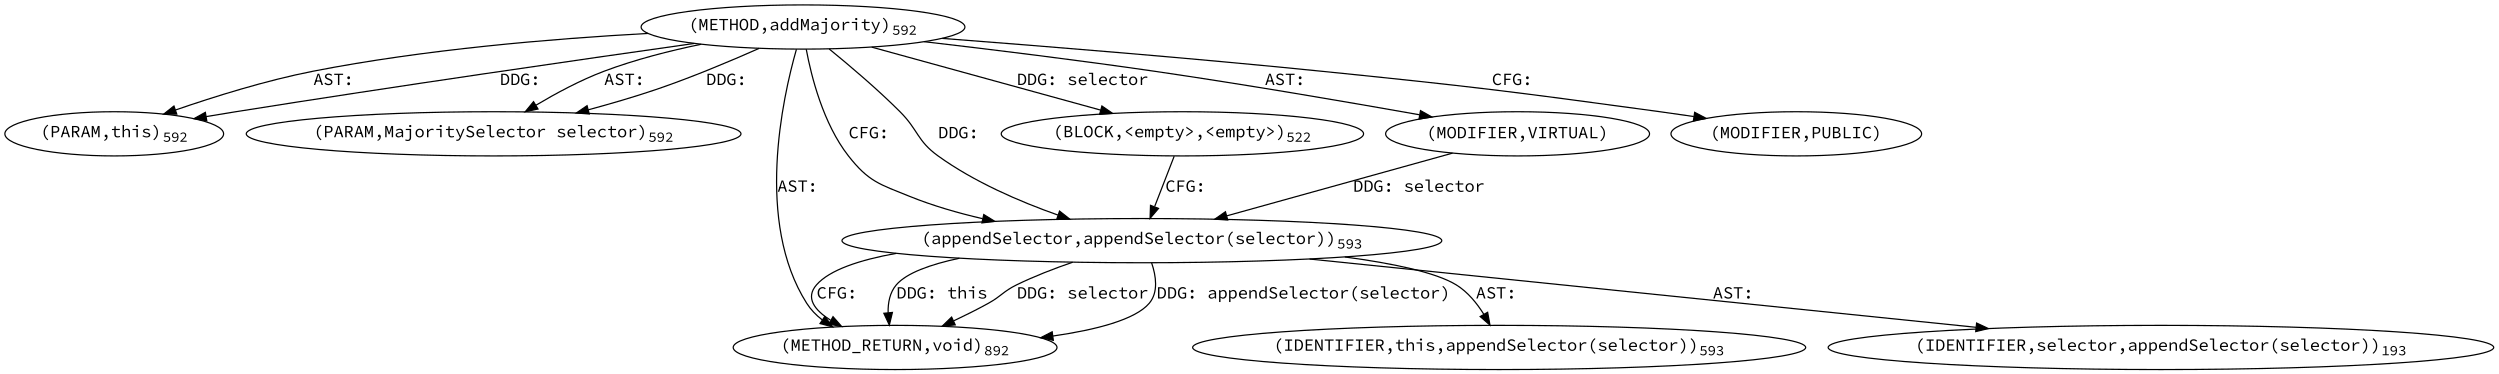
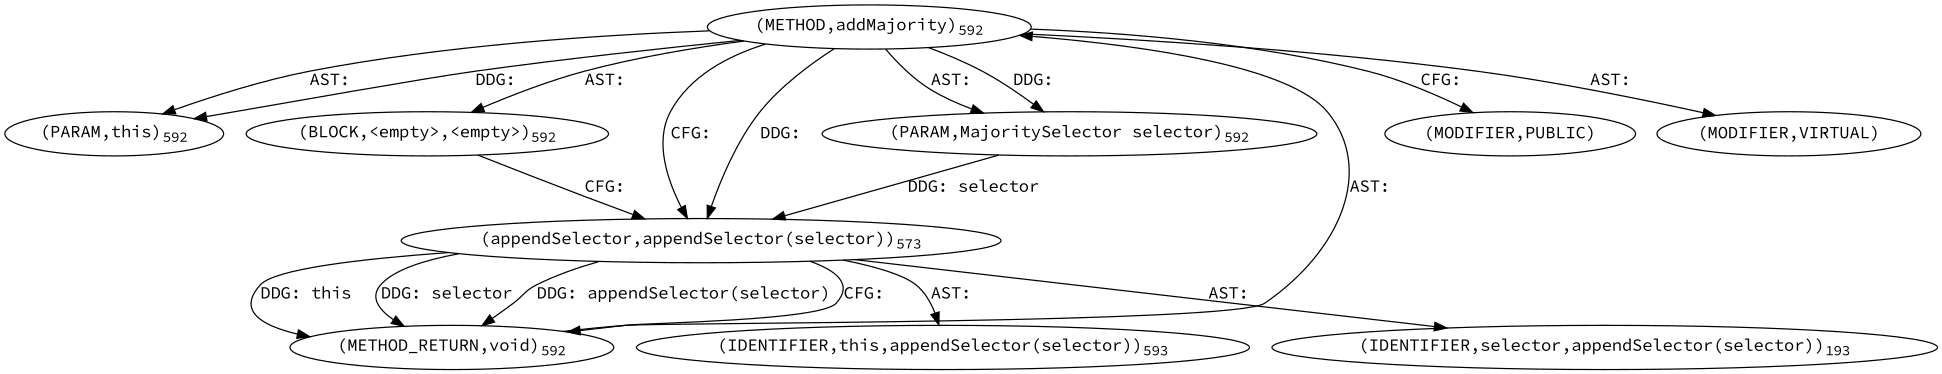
  digraph {
    fontname="Source Code Pro"
    node [fontname="Source Code Pro"]
    edge [fontname="Source Code Pro"]
    n1 [label=<(METHOD,addMajority)<SUB>592</SUB>>]
    n2 [label=<(PARAM,this)<SUB>592</SUB>>]
    n3 [label=<(PARAM,MajoritySelector selector)<SUB>592</SUB>>]
-   n4 [label=<(BLOCK,&lt;empty&gt;,&lt;empty&gt;)<SUB>522</SUB>>]
-   n5 [label=<(appendSelector,appendSelector(selector))<SUB>593</SUB>>]
+   n4 [label=<(BLOCK,&lt;empty&gt;,&lt;empty&gt;)<SUB>592</SUB>>]
+   n5 [label=<(appendSelector,appendSelector(selector))<SUB>573</SUB>>]
    n6 [label=<(MODIFIER,PUBLIC)>]
    n7 [label=<(MODIFIER,VIRTUAL)>]
-   n8 [label=<(METHOD_RETURN,void)<SUB>892</SUB>>]
+   n8 [label=<(METHOD_RETURN,void)<SUB>592</SUB>>]
    n9 [label=<(IDENTIFIER,this,appendSelector(selector))<SUB>593</SUB>>]
    n10 [label=<(IDENTIFIER,selector,appendSelector(selector))<SUB>193</SUB>>]
    n1 -> n2 [label="AST: "]
    n1 -> n2 [label="DDG: "]
    n1 -> n3 [label="AST: "]
    n1 -> n3 [label="DDG: "]
-   n1 -> n4 [label="DDG: selector"]
+   n1 -> n4 [label="AST: "]
    n1 -> n5 [label="CFG: "]
    n1 -> n5 [label="DDG: "]
    n1 -> n6 [label="CFG: "]
    n1 -> n7 [label="AST: "]
-   n1 -> n8 [label="AST: "]
-   n7 -> n5 [label="DDG: selector"]
+   n8 -> n1 [label="AST: "]
+   n3 -> n5 [label="DDG: selector"]
    n4 -> n5 [label="CFG: "]
    n5 -> n8 [label="CFG: "]
    n5 -> n8 [label="DDG: this"]
    n5 -> n8 [label="DDG: selector"]
    n5 -> n8 [label="DDG: appendSelector(selector)"]
    n5 -> n9 [label="AST: "]
    n5 -> n10 [label="AST: "]
  }
